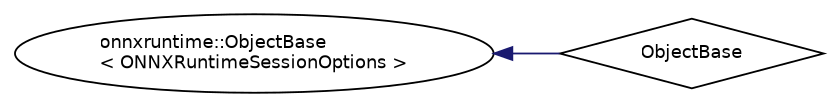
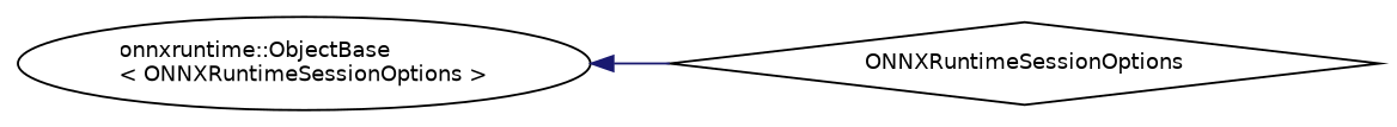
  digraph {
    rankdir=LR
    node [color=black fillcolor=white fontname=Helvetica fontsize=10 style=filled]
    n1 [height=0.2 label="onnxruntime::ObjectBase\l\< ONNXRuntimeSessionOptions \>" shape=ellipse width=0.4]
-   n2 [height=0.2 label=ObjectBase shape=diamond width=0.4]
+   n2 [height=0.2 label=ONNXRuntimeSessionOptions shape=diamond width=0.4]
    n1 -> n2 [color=midnightblue dir=back fontname=Helvetica fontsize=10 labelfontname=Helvetica labelfontsize=10 style=solid]
  }
